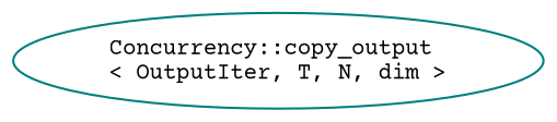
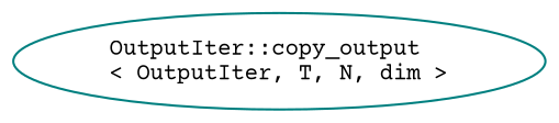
  digraph {
    rankdir=LR
    fontname="Courier Prime"
-   n1 [color=teal fillcolor=white fontname="Courier Prime" fontsize=10 height=0.2 label="Concurrency::copy_output\l\< OutputIter, T, N, dim \>" shape=ellipse style=filled width=0.4]
+   n1 [color=teal fillcolor=white fontname="Courier Prime" fontsize=10 height=0.2 label="OutputIter::copy_output\l\< OutputIter, T, N, dim \>" shape=ellipse style=filled width=0.4]
  }
